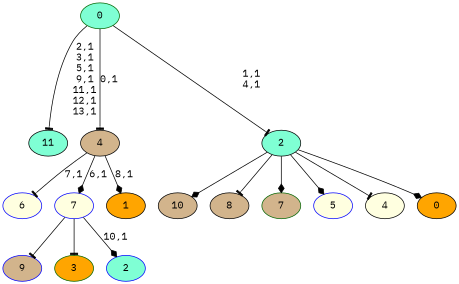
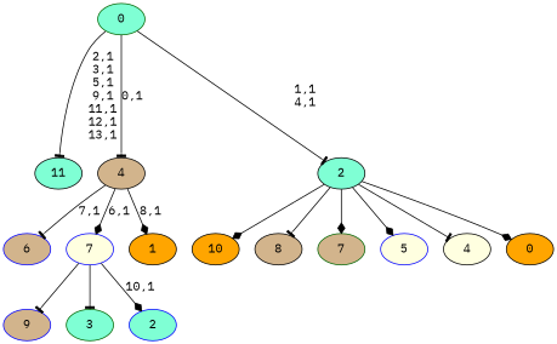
  digraph {
    fontname="IBM Plex Mono"
    node [color=black fillcolor=aquamarine fontname="IBM Plex Mono" style=filled]
    edge [arrowhead=tee fontname="IBM Plex Mono"]
    n1 [label=11]
-   n2 [fillcolor=tan label=10]
+   n2 [fillcolor=orange label=10]
    n3 [color=blue fillcolor=tan label=9]
    n4 [fillcolor=tan label=8]
    n5 [color=darkgreen fillcolor=tan label=7]
-   n6 [color=blue fillcolor=lightyellow label=6]
+   n6 [color=blue fillcolor=tan label=6]
    n7 [color=blue fillcolor=lightyellow label=5]
    n8 [fillcolor=lightyellow label=4]
-   n9 [color=darkgreen fillcolor=orange label=3]
+   n9 [color=darkgreen label=3]
    n10 [color=blue label=2]
    7 [color=blue fillcolor=lightyellow]
    n12 [fillcolor=orange label=1]
    4 [fillcolor=tan]
    n14 [fillcolor=orange label=0]
    2
    0 [color=darkgreen]
    7 -> n3
    7 -> n9
    7 -> n10 [arrowhead=diamond label="10,1"]
    4 -> n6 [label="7,1"]
    4 -> 7 [arrowhead=diamond label="6,1"]
    4 -> n12 [arrowhead=diamond label="8,1"]
    2 -> n2 [arrowhead=diamond]
    2 -> n4
    2 -> n5 [arrowhead=diamond]
    2 -> n7 [arrowhead=diamond]
    2 -> n8
    2 -> n14 [arrowhead=diamond]
    0 -> n1 [label="2,1\n3,1\n5,1\n9,1\n11,1\n12,1\n13,1"]
    0 -> 4 [label="0,1"]
    0 -> 2 [label="1,1\n4,1"]
  }
